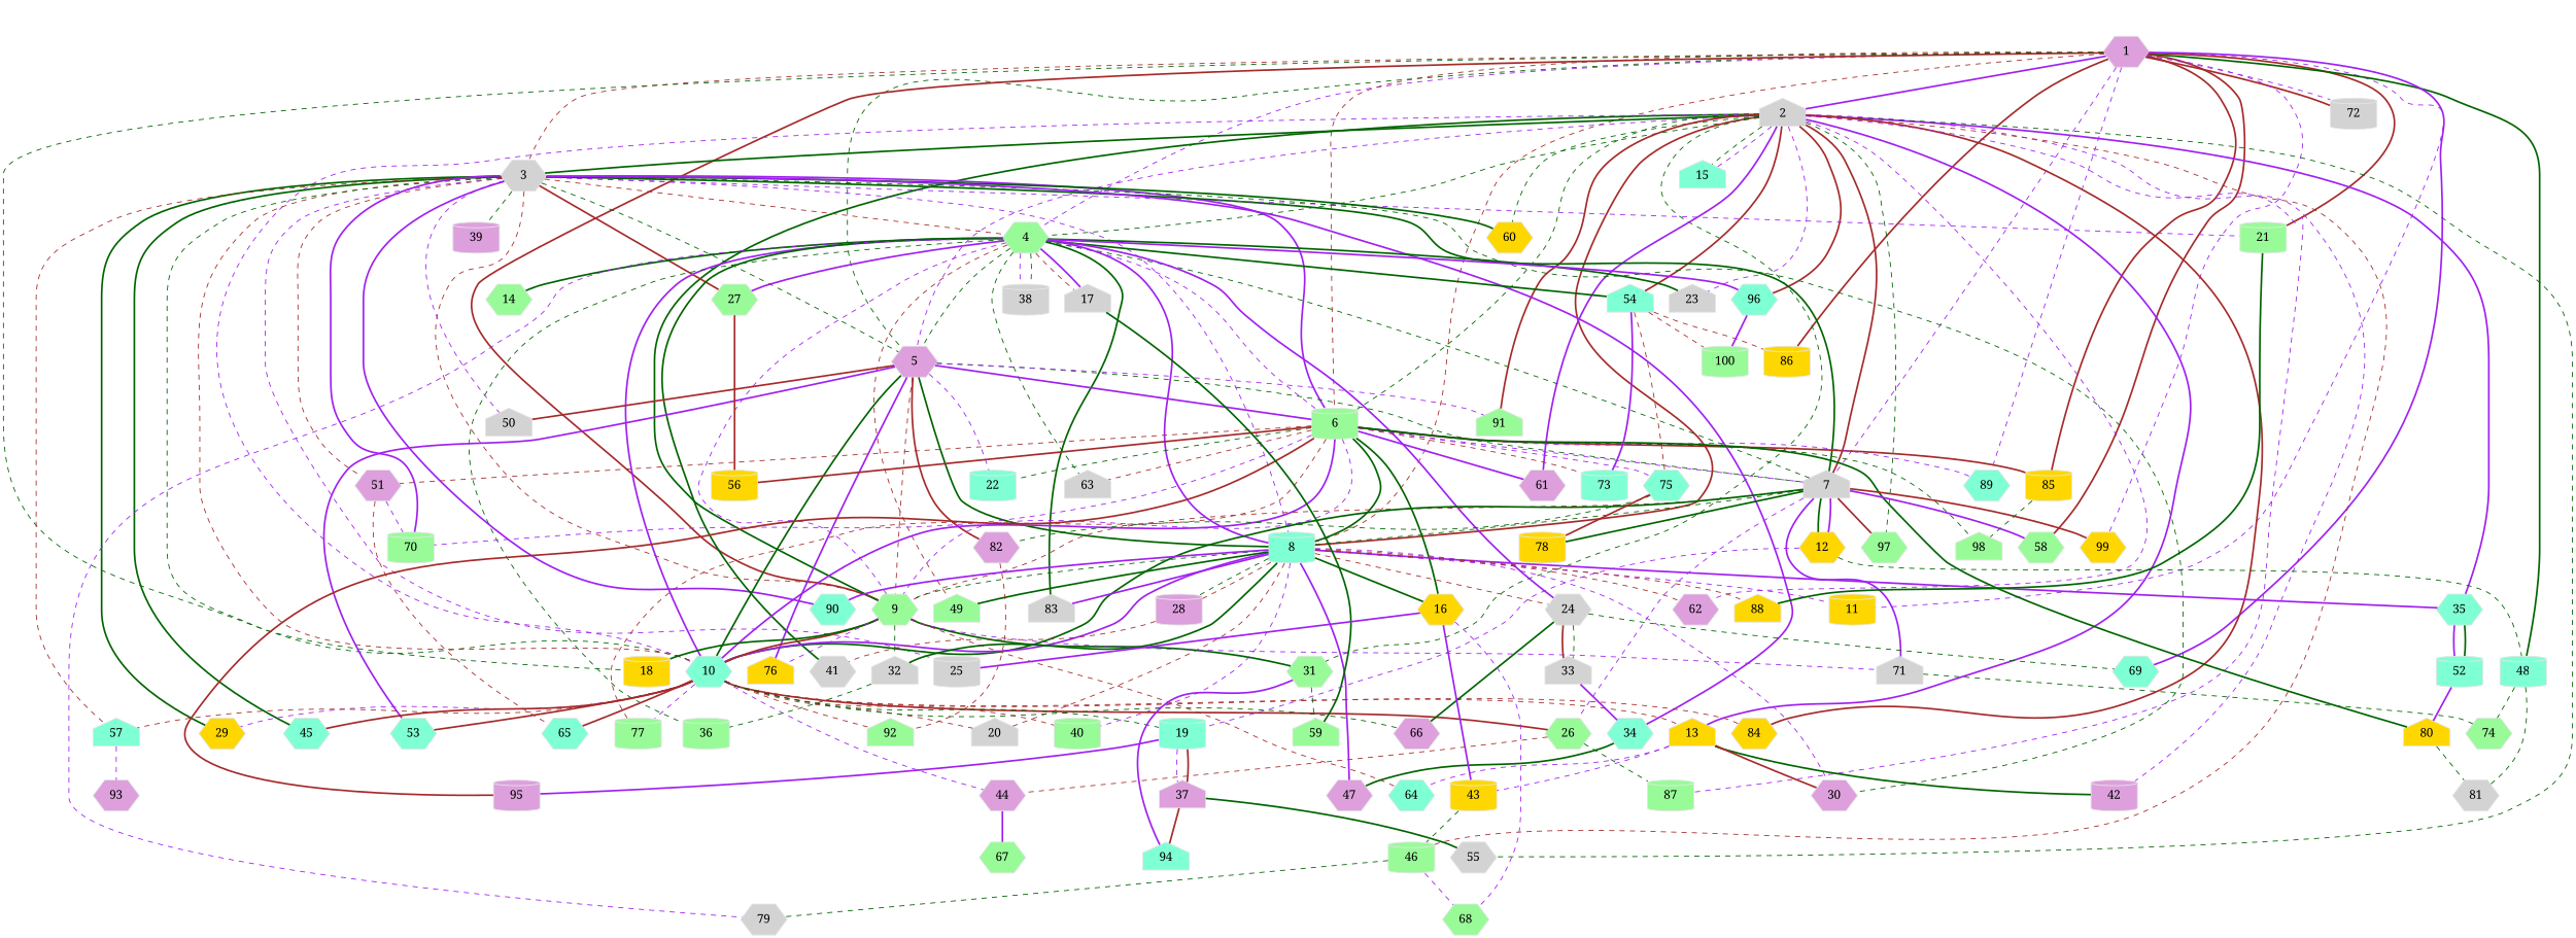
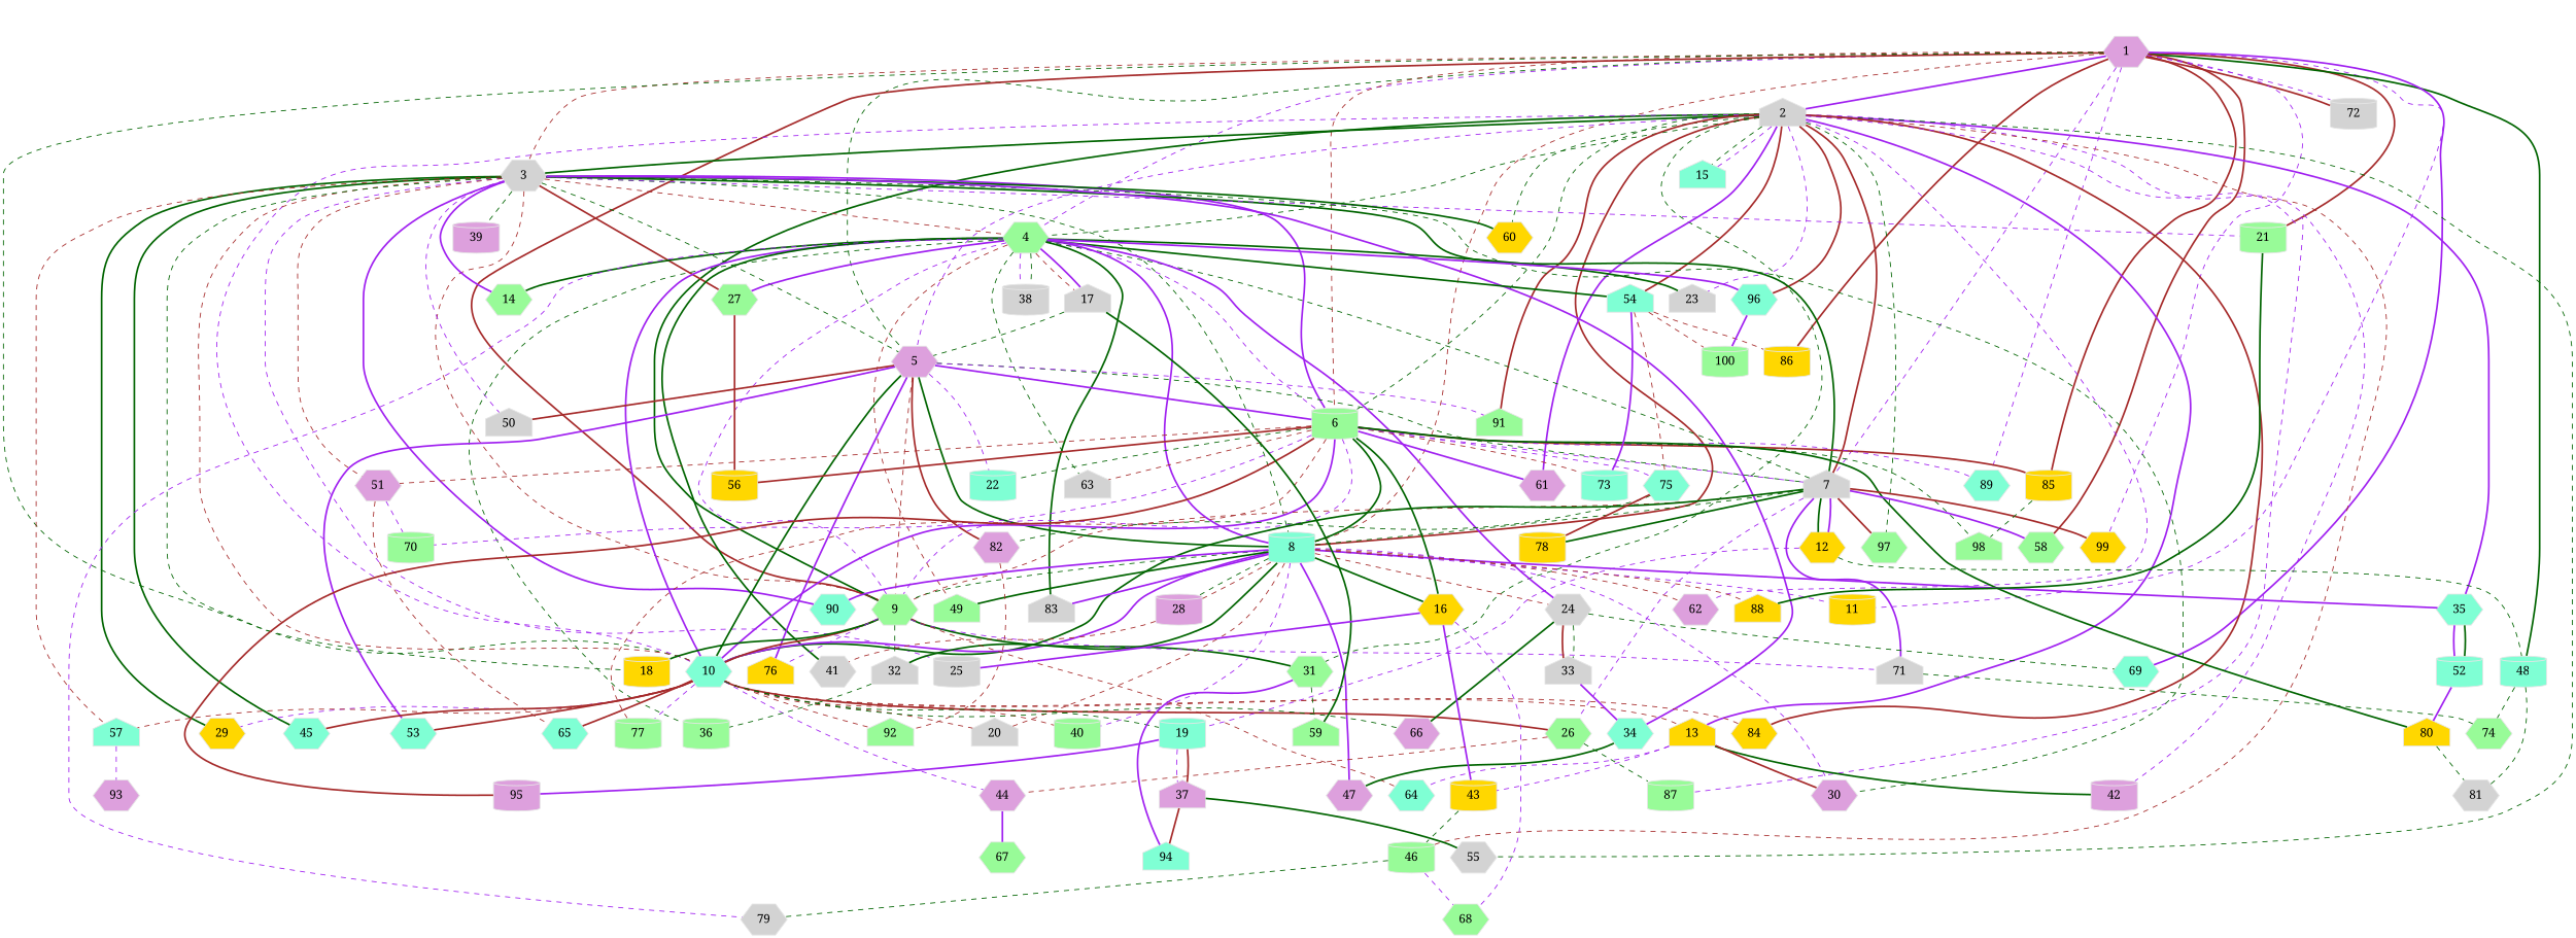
  graph {
    fontname="Noto Serif"
    node [color=gray90 fillcolor=palegreen fontname="Noto Serif" shape=hexagon style=filled]
    edge [color=purple fontname="Noto Serif" style=dashed]
    1 [fillcolor=plum]
    2 [fillcolor=lightgrey shape=house]
    3 [fillcolor=lightgrey]
    4
    5 [fillcolor=plum]
    6 [shape=cylinder]
    7 [fillcolor=lightgrey shape=house]
    8 [fillcolor=aquamarine shape=cylinder]
    9
    10 [fillcolor=aquamarine]
    11 [fillcolor=gold shape=cylinder]
    21 [shape=cylinder]
    48 [fillcolor=aquamarine shape=cylinder]
    58
    69 [fillcolor=aquamarine]
    72 [fillcolor=lightgrey shape=cylinder]
    85 [fillcolor=gold shape=cylinder]
    86 [fillcolor=gold shape=cylinder]
    89 [fillcolor=aquamarine]
    99 [fillcolor=gold]
    13 [fillcolor=gold shape=house]
    15 [fillcolor=aquamarine shape=house]
    23 [fillcolor=lightgrey shape=house]
    31
    35 [fillcolor=aquamarine]
    42 [fillcolor=plum shape=cylinder]
    46 [shape=cylinder]
    54 [fillcolor=aquamarine shape=house]
    55 [fillcolor=lightgrey]
    60 [fillcolor=gold]
    61 [fillcolor=plum]
    62 [fillcolor=plum]
    84 [fillcolor=gold]
    87 [shape=cylinder]
    91 [shape=house]
    96 [fillcolor=aquamarine]
    97
    14
    18 [fillcolor=gold shape=cylinder]
    25 [fillcolor=lightgrey shape=cylinder]
    27
    29 [fillcolor=gold]
    30 [fillcolor=plum]
    34 [fillcolor=aquamarine]
    39 [fillcolor=plum shape=cylinder]
    45 [fillcolor=aquamarine]
    50 [fillcolor=lightgrey shape=house]
    51 [fillcolor=plum]
    57 [fillcolor=aquamarine shape=house]
    90 [fillcolor=aquamarine]
    17 [fillcolor=lightgrey shape=house]
    24 [fillcolor=lightgrey]
    36 [shape=cylinder]
    38 [fillcolor=lightgrey shape=cylinder]
    41 [fillcolor=lightgrey]
    49 [shape=house]
    63 [fillcolor=lightgrey shape=house]
    79 [fillcolor=lightgrey]
    83 [fillcolor=lightgrey shape=house]
    22 [fillcolor=aquamarine shape=cylinder]
    53 [fillcolor=aquamarine]
    76 [fillcolor=gold shape=house]
    82 [fillcolor=plum]
    16 [fillcolor=gold]
    56 [fillcolor=gold shape=cylinder]
    70 [shape=cylinder]
    73 [fillcolor=aquamarine shape=cylinder]
    75 [fillcolor=aquamarine]
    77 [shape=cylinder]
    80 [fillcolor=gold shape=house]
    95 [fillcolor=plum shape=cylinder]
    98 [shape=house]
    12 [fillcolor=gold]
    26
    71 [fillcolor=lightgrey shape=house]
    78 [fillcolor=gold shape=cylinder]
    20 [fillcolor=lightgrey shape=house]
    28 [fillcolor=plum shape=cylinder]
    32 [fillcolor=lightgrey shape=house]
    40 [shape=cylinder]
    47 [fillcolor=plum]
    88 [fillcolor=gold shape=house]
    64 [fillcolor=aquamarine]
    19 [fillcolor=aquamarine shape=cylinder]
    44 [fillcolor=plum]
    65 [fillcolor=aquamarine]
    66 [fillcolor=plum]
    92 [shape=house]
    43 [fillcolor=gold shape=cylinder]
    74
    81 [fillcolor=lightgrey]
    59 [shape=house]
    94 [fillcolor=aquamarine shape=house]
    52 [fillcolor=aquamarine shape=cylinder]
    68
    100 [shape=cylinder]
    93 [fillcolor=plum]
    33 [fillcolor=lightgrey shape=house]
    37 [fillcolor=plum shape=house]
    67
    1 -- 2 [style=bold]
    1 -- 3 [color=brown]
    1 -- 4
    1 -- 5 [color=darkgreen]
    1 -- 6 [color=brown]
    1 -- 7
    1 -- 8 [color=brown]
    1 -- 9 [color=brown style=bold]
    1 -- 10 [color=darkgreen]
    1 -- 11
    1 -- 21 [color=brown style=bold]
    1 -- 48 [color=darkgreen style=bold]
    1 -- 58 [color=brown style=bold]
    1 -- 69 [style=bold]
    1 -- 72 [color=brown style=bold]
    1 -- 72
    1 -- 85 [color=brown style=bold]
    1 -- 86 [color=brown style=bold]
    1 -- 89
    1 -- 99
    2 -- 3 [color=darkgreen style=bold]
    2 -- 4 [color=darkgreen]
    2 -- 5
    2 -- 6 [color=darkgreen]
    2 -- 7 [color=brown style=bold]
    2 -- 8 [color=brown style=bold]
    2 -- 9 [color=darkgreen style=bold]
    2 -- 10
    2 -- 13 [style=bold]
    2 -- 15 [color=darkgreen]
    2 -- 15
    2 -- 23
    2 -- 31 [color=darkgreen]
    2 -- 35 [style=bold]
    2 -- 42
    2 -- 46 [color=brown]
    2 -- 54 [color=brown style=bold]
    2 -- 55 [color=darkgreen]
    2 -- 60 [color=darkgreen]
    2 -- 61 [style=bold]
    2 -- 62
    2 -- 84 [color=brown style=bold]
    2 -- 87
    2 -- 91 [color=brown style=bold]
    2 -- 96 [color=brown style=bold]
    2 -- 97 [color=darkgreen]
    3 -- 4 [color=brown]
    3 -- 5 [color=darkgreen]
    3 -- 6 [style=bold]
    3 -- 7 [color=darkgreen style=bold]
-   3 -- 8
+   3 -- 8 [color=darkgreen]
    3 -- 9 [color=brown]
    3 -- 10 [color=brown]
    3 -- 21
    3 -- 60 [color=darkgreen style=bold]
-   3 -- 70 [style=bold]
+   3 -- 14 [style=bold]
    3 -- 18 [color=darkgreen]
    3 -- 25
    3 -- 27 [color=brown style=bold]
    3 -- 29 [color=darkgreen style=bold]
    3 -- 30 [color=darkgreen]
    3 -- 34 [style=bold]
    3 -- 39 [color=darkgreen]
    3 -- 45 [color=darkgreen style=bold]
    3 -- 50
    3 -- 51 [color=brown]
    3 -- 57 [color=brown]
    3 -- 90 [style=bold]
-   4 -- 5 [color=darkgreen]
+   17 -- 5 [color=darkgreen]
    4 -- 6
    4 -- 7 [color=darkgreen]
    4 -- 8 [style=bold]
    4 -- 9
    4 -- 10 [style=bold]
    4 -- 23 [color=darkgreen style=bold]
    4 -- 54 [color=darkgreen style=bold]
    4 -- 96 [style=bold]
    4 -- 14 [color=darkgreen style=bold]
    4 -- 27 [style=bold]
    4 -- 17 [color=brown]
    4 -- 17 [style=bold]
    4 -- 24 [style=bold]
    4 -- 36 [color=darkgreen]
    4 -- 38
    4 -- 38 [color=darkgreen]
    4 -- 41 [color=darkgreen style=bold]
    4 -- 49 [color=brown]
    4 -- 63 [color=darkgreen]
    4 -- 79
    4 -- 83 [color=darkgreen style=bold]
    5 -- 6 [style=bold]
    5 -- 7 [color=darkgreen]
    5 -- 8 [color=darkgreen style=bold]
    5 -- 9 [color=brown]
    5 -- 10 [color=darkgreen style=bold]
    5 -- 91
    5 -- 50 [color=brown style=bold]
    5 -- 22
    5 -- 53 [style=bold]
    5 -- 76 [style=bold]
    5 -- 82 [color=brown style=bold]
    6 -- 7
    6 -- 8 [color=darkgreen style=bold]
    6 -- 9
    6 -- 10 [style=bold]
    6 -- 85 [color=brown style=bold]
    6 -- 89
    6 -- 61 [style=bold]
    6 -- 51 [color=brown]
    6 -- 63 [color=brown]
    6 -- 22 [color=darkgreen]
    6 -- 16 [color=darkgreen style=bold]
    6 -- 56 [color=brown style=bold]
    6 -- 70
    6 -- 73 [color=brown]
    6 -- 75
    6 -- 77 [color=brown]
    6 -- 80 [color=darkgreen style=bold]
    6 -- 95 [color=brown style=bold]
    6 -- 98 [color=darkgreen]
    7 -- 8 [color=darkgreen]
    7 -- 9 [color=brown]
    7 -- 10 [color=darkgreen style=bold]
    7 -- 58 [style=bold]
    7 -- 99 [color=brown style=bold]
    7 -- 97 [color=brown style=bold]
    7 -- 12 [color=darkgreen style=bold]
    7 -- 12 [style=bold]
    7 -- 26
    7 -- 71 [style=bold]
    7 -- 78 [color=darkgreen style=bold]
    8 -- 9 [color=darkgreen]
    8 -- 10 [style=bold]
    8 -- 11
    8 -- 35 [style=bold]
    8 -- 62 [color=brown]
    8 -- 30
    8 -- 90 [style=bold]
    8 -- 24 [color=brown]
    8 -- 49 [color=darkgreen style=bold]
    8 -- 83 [style=bold]
    8 -- 16 [color=darkgreen style=bold]
    8 -- 20 [color=brown]
    8 -- 28 [color=darkgreen]
    8 -- 28 [color=brown]
    8 -- 32 [color=darkgreen style=bold]
    8 -- 40
    8 -- 47 [style=bold]
    8 -- 88 [color=brown]
    9 -- 10 [color=brown style=bold]
    9 -- 31 [color=darkgreen style=bold]
    9 -- 18 [color=darkgreen style=bold]
    9 -- 76
    9 -- 71
    9 -- 32 [color=darkgreen]
    9 -- 64 [color=brown]
    10 -- 13 [color=brown]
    10 -- 84 [color=brown]
    10 -- 29
    10 -- 45 [color=brown style=bold]
    10 -- 57 [color=brown]
    10 -- 53 [color=brown style=bold]
    10 -- 77
    10 -- 26 [color=brown style=bold]
    10 -- 20 [color=brown]
    10 -- 40 [color=brown]
    10 -- 19 [color=darkgreen]
    10 -- 44
    10 -- 65 [color=brown style=bold]
    10 -- 66 [color=darkgreen]
    10 -- 92 [color=brown]
    21 -- 88 [color=darkgreen style=bold]
    48 -- 74 [color=darkgreen]
    48 -- 81 [color=darkgreen]
    85 -- 98 [color=darkgreen]
    13 -- 42 [color=darkgreen style=bold]
    13 -- 30 [color=brown style=bold]
    13 -- 64
    13 -- 43
    31 -- 59 [color=darkgreen]
    31 -- 94 [style=bold]
    35 -- 52 [style=bold]
    35 -- 52 [color=darkgreen style=bold]
    46 -- 79 [color=darkgreen]
    46 -- 68
    54 -- 86 [color=brown]
    54 -- 73 [style=bold]
    54 -- 75 [color=brown]
    54 -- 100 [color=brown]
    96 -- 100 [style=bold]
    27 -- 56 [color=brown style=bold]
    34 -- 47 [color=darkgreen style=bold]
    51 -- 70
    51 -- 65 [color=brown]
    57 -- 93
    17 -- 59 [color=darkgreen style=bold]
    24 -- 69 [color=darkgreen]
    24 -- 66 [color=darkgreen style=bold]
    24 -- 33 [color=brown style=bold]
    24 -- 33 [color=darkgreen]
    82 -- 92 [color=brown]
    16 -- 25 [style=bold]
    16 -- 43 [style=bold]
    16 -- 68
    75 -- 82 [color=darkgreen]
    75 -- 78 [color=brown style=bold]
    80 -- 81 [color=darkgreen]
    12 -- 48 [color=darkgreen]
    12 -- 19
    26 -- 87 [color=darkgreen]
    26 -- 44 [color=brown]
    71 -- 74 [color=darkgreen]
    28 -- 41 [color=brown]
    32 -- 36 [color=darkgreen]
    19 -- 95 [style=bold]
    19 -- 37
    19 -- 37 [color=brown style=bold]
    44 -- 67 [style=bold]
    43 -- 46 [color=darkgreen]
    52 -- 80 [style=bold]
    33 -- 34 [style=bold]
    37 -- 55 [color=darkgreen style=bold]
    37 -- 94 [color=brown style=bold]
  }
